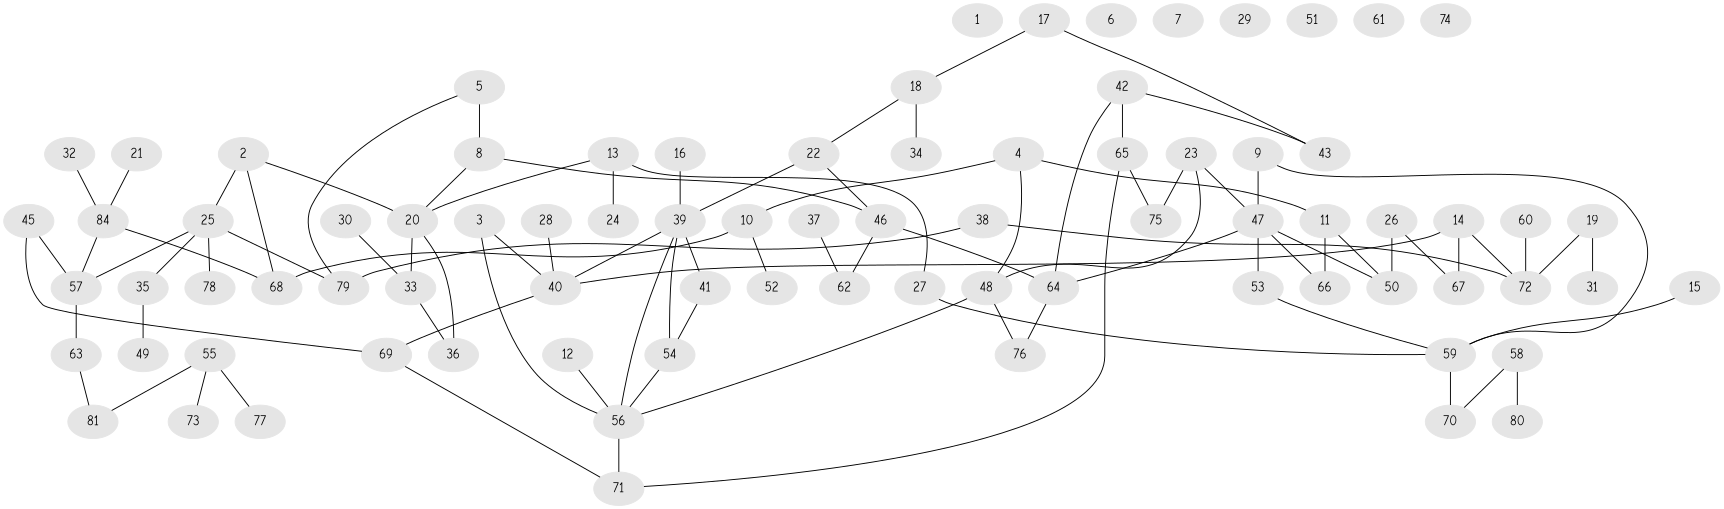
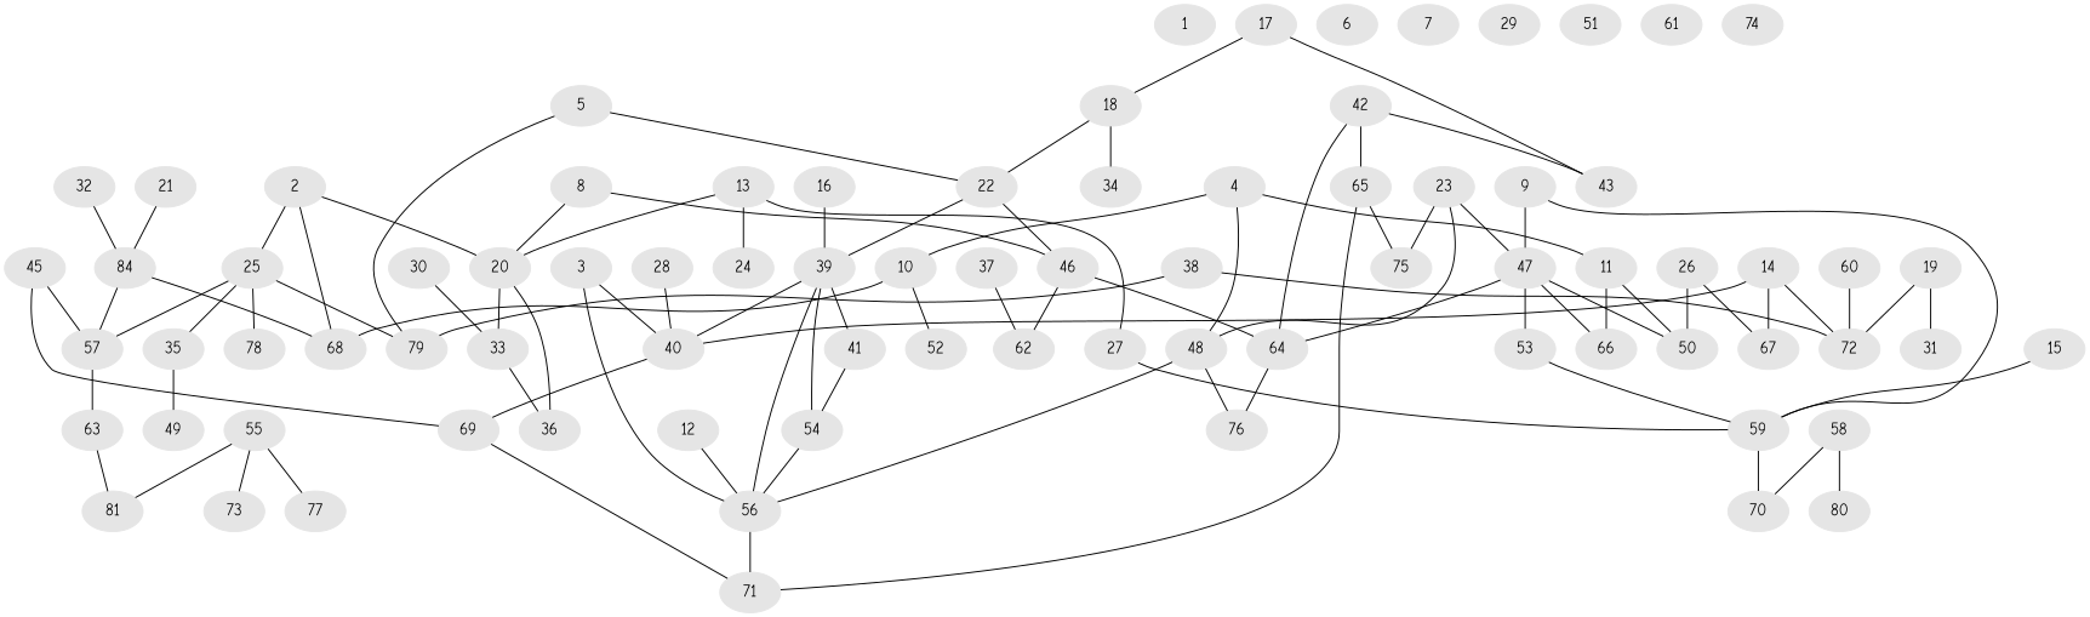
  graph {
    fontname="Comic Neue"
    node [color=gray90 fontname="Comic Neue" style=filled]
    edge [fontname="Comic Neue"]
    1
    2
    20
    25
    68
    33
    36
    79
    35
    57
    78
    3
    40
    56
    69
    71
    4
    10
    11
    48
    52
    50
    66
    76
    5
    22
    46
    39
    6
    7
    8
    62
    64
    9
    47
    59
    53
    70
    12
    13
    24
    27
    14
    67
    72
    15
    16
    41
    54
    17
    18
    43
    34
    19
    31
    n56 [label=84]
    21
    23
    75
    49
    63
    26
    28
    29
    30
    32
    37
    38
    42
    65
    45
    51
    55
    73
    77
    81
    58
    80
    60
    61
    74
    2 -- 20
    2 -- 25
    2 -- 68
    20 -- 33
    20 -- 36
    25 -- 79
    25 -- 35
    25 -- 57
    25 -- 78
    33 -- 36
    35 -- 49
    57 -- 63
    3 -- 40
    3 -- 56
    40 -- 69
    56 -- 71
    69 -- 71
    4 -- 10
    4 -- 11
    4 -- 48
    10 -- 68
    10 -- 52
    11 -- 50
    11 -- 66
    48 -- 56
    48 -- 76
    5 -- 79
-   5 -- 8
+   5 -- 22
    22 -- 46
    22 -- 39
    46 -- 62
    46 -- 64
    39 -- 40
    39 -- 56
    39 -- 41
    39 -- 54
    8 -- 20
    8 -- 46
    64 -- 76
    9 -- 47
    9 -- 59
    47 -- 50
    47 -- 66
    47 -- 64
    47 -- 53
    59 -- 70
    53 -- 59
    12 -- 56
    13 -- 20
    13 -- 24
    13 -- 27
    27 -- 59
    14 -- 40
    14 -- 67
    14 -- 72
    15 -- 59
    16 -- 39
    41 -- 54
    54 -- 56
    17 -- 18
    17 -- 43
    18 -- 22
    18 -- 34
    19 -- 72
    19 -- 31
    n56 -- 68
    n56 -- 57
    21 -- n56
    23 -- 48
    23 -- 47
    23 -- 75
    63 -- 81
    26 -- 50
    26 -- 67
    28 -- 40
    30 -- 33
    32 -- n56
    37 -- 62
    38 -- 79
    38 -- 72
    42 -- 64
    42 -- 43
    42 -- 65
    65 -- 71
    65 -- 75
    45 -- 57
    45 -- 69
    55 -- 73
    55 -- 77
    55 -- 81
    58 -- 70
    58 -- 80
    60 -- 72
  }
